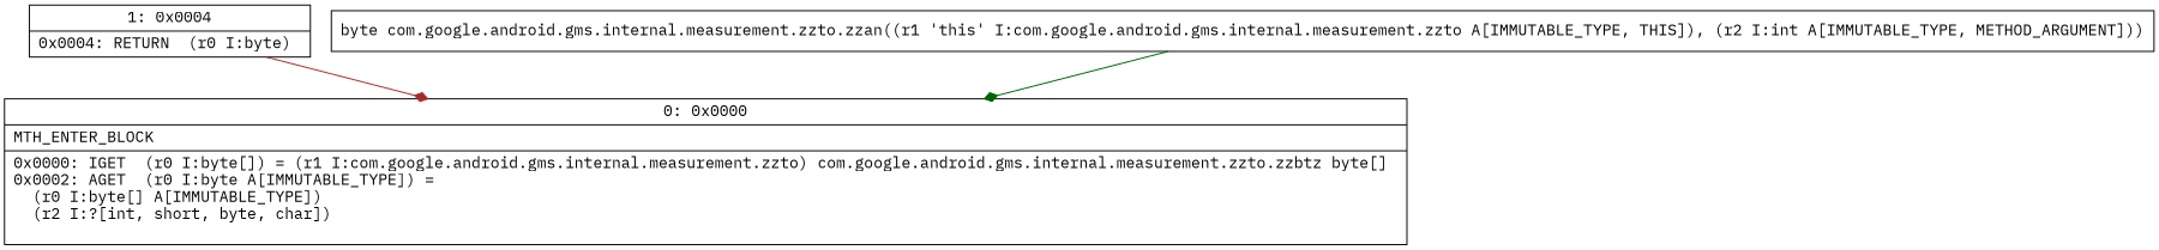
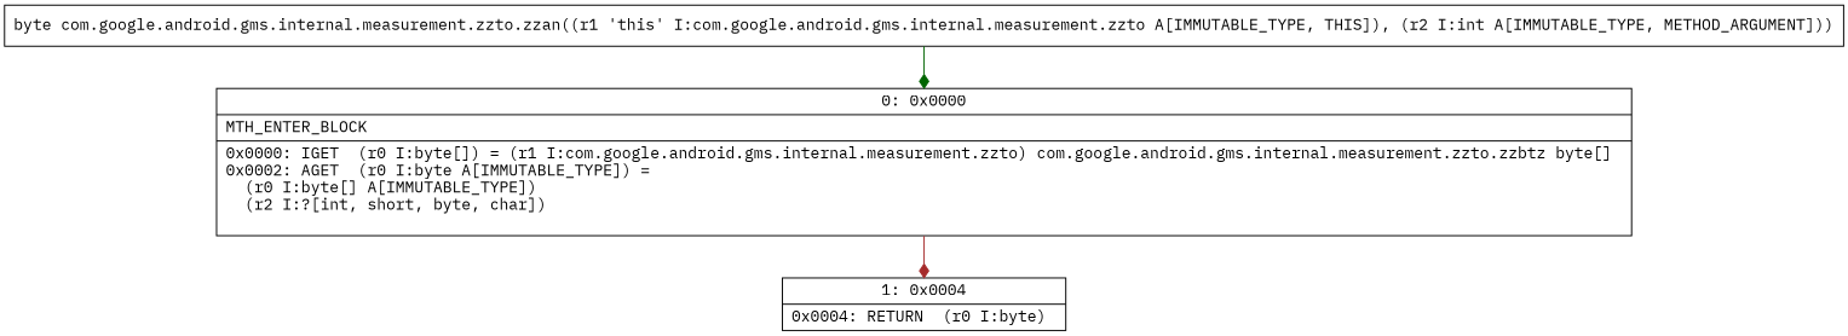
  digraph {
    fontname="IBM Plex Mono"
    node [shape=record fontname="IBM Plex Mono"]
    edge [arrowhead=diamond fontname="IBM Plex Mono"]
    n1 [label="{0\:\ 0x0000|MTH_ENTER_BLOCK\l|0x0000: IGET  (r0 I:byte[]) = (r1 I:com.google.android.gms.internal.measurement.zzto) com.google.android.gms.internal.measurement.zzto.zzbtz byte[] \l0x0002: AGET  (r0 I:byte A[IMMUTABLE_TYPE]) = \l  (r0 I:byte[] A[IMMUTABLE_TYPE])\l  (r2 I:?[int, short, byte, char])\l \l}"]
    n2 [label="{1\:\ 0x0004|0x0004: RETURN  (r0 I:byte) \l}"]
    n3 [label="{byte com.google.android.gms.internal.measurement.zzto.zzan((r1 'this' I:com.google.android.gms.internal.measurement.zzto A[IMMUTABLE_TYPE, THIS]), (r2 I:int A[IMMUTABLE_TYPE, METHOD_ARGUMENT])) }"]
-   n2 -> n1 [color=brown]
+   n1 -> n2 [color=brown]
    n3 -> n1 [color=darkgreen]
  }
